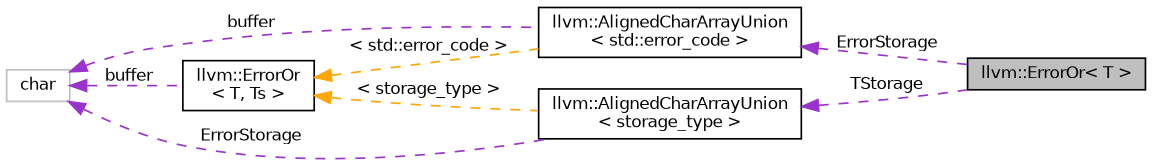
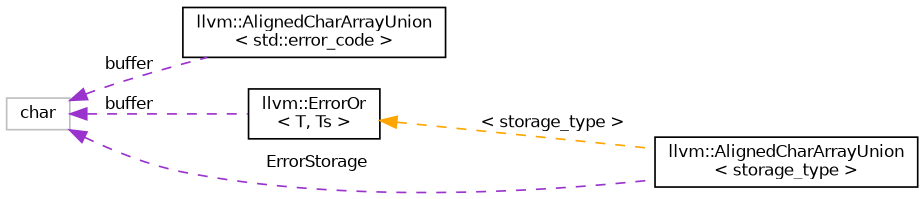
  digraph {
    rankdir=LR
    node [color=black fontname=Helvetica fontsize=10 shape=record]
    edge [color=darkorchid3 dir=back fontname=Helvetica fontsize=10 labelfontname=Helvetica labelfontsize=10 style=dashed]
-   n1 [fillcolor=grey75 fontcolor=black height=0.2 label="llvm::ErrorOr\< T \>" style=filled width=0.4]
    n2 [height=0.2 label="llvm::AlignedCharArrayUnion\l\< std::error_code \>" width=0.4]
    n3 [color=grey75 height=0.2 label=char width=0.4]
    n4 [height=0.2 label="llvm::ErrorOr\l\< T, Ts \>" width=0.4]
    n5 [height=0.2 label="llvm::AlignedCharArrayUnion\l\< storage_type \>" width=0.4]
-   n2 -> n1 [label=" ErrorStorage"]
    n3 -> n2 [label=" buffer"]
    n3 -> n4 [label=" buffer"]
    n3 -> n5 [label=" ErrorStorage"]
-   n4 -> n2 [color=orange label=" \< std::error_code \>"]
    n4 -> n5 [color=orange label=" \< storage_type \>"]
-   n5 -> n1 [label=" TStorage"]
  }
